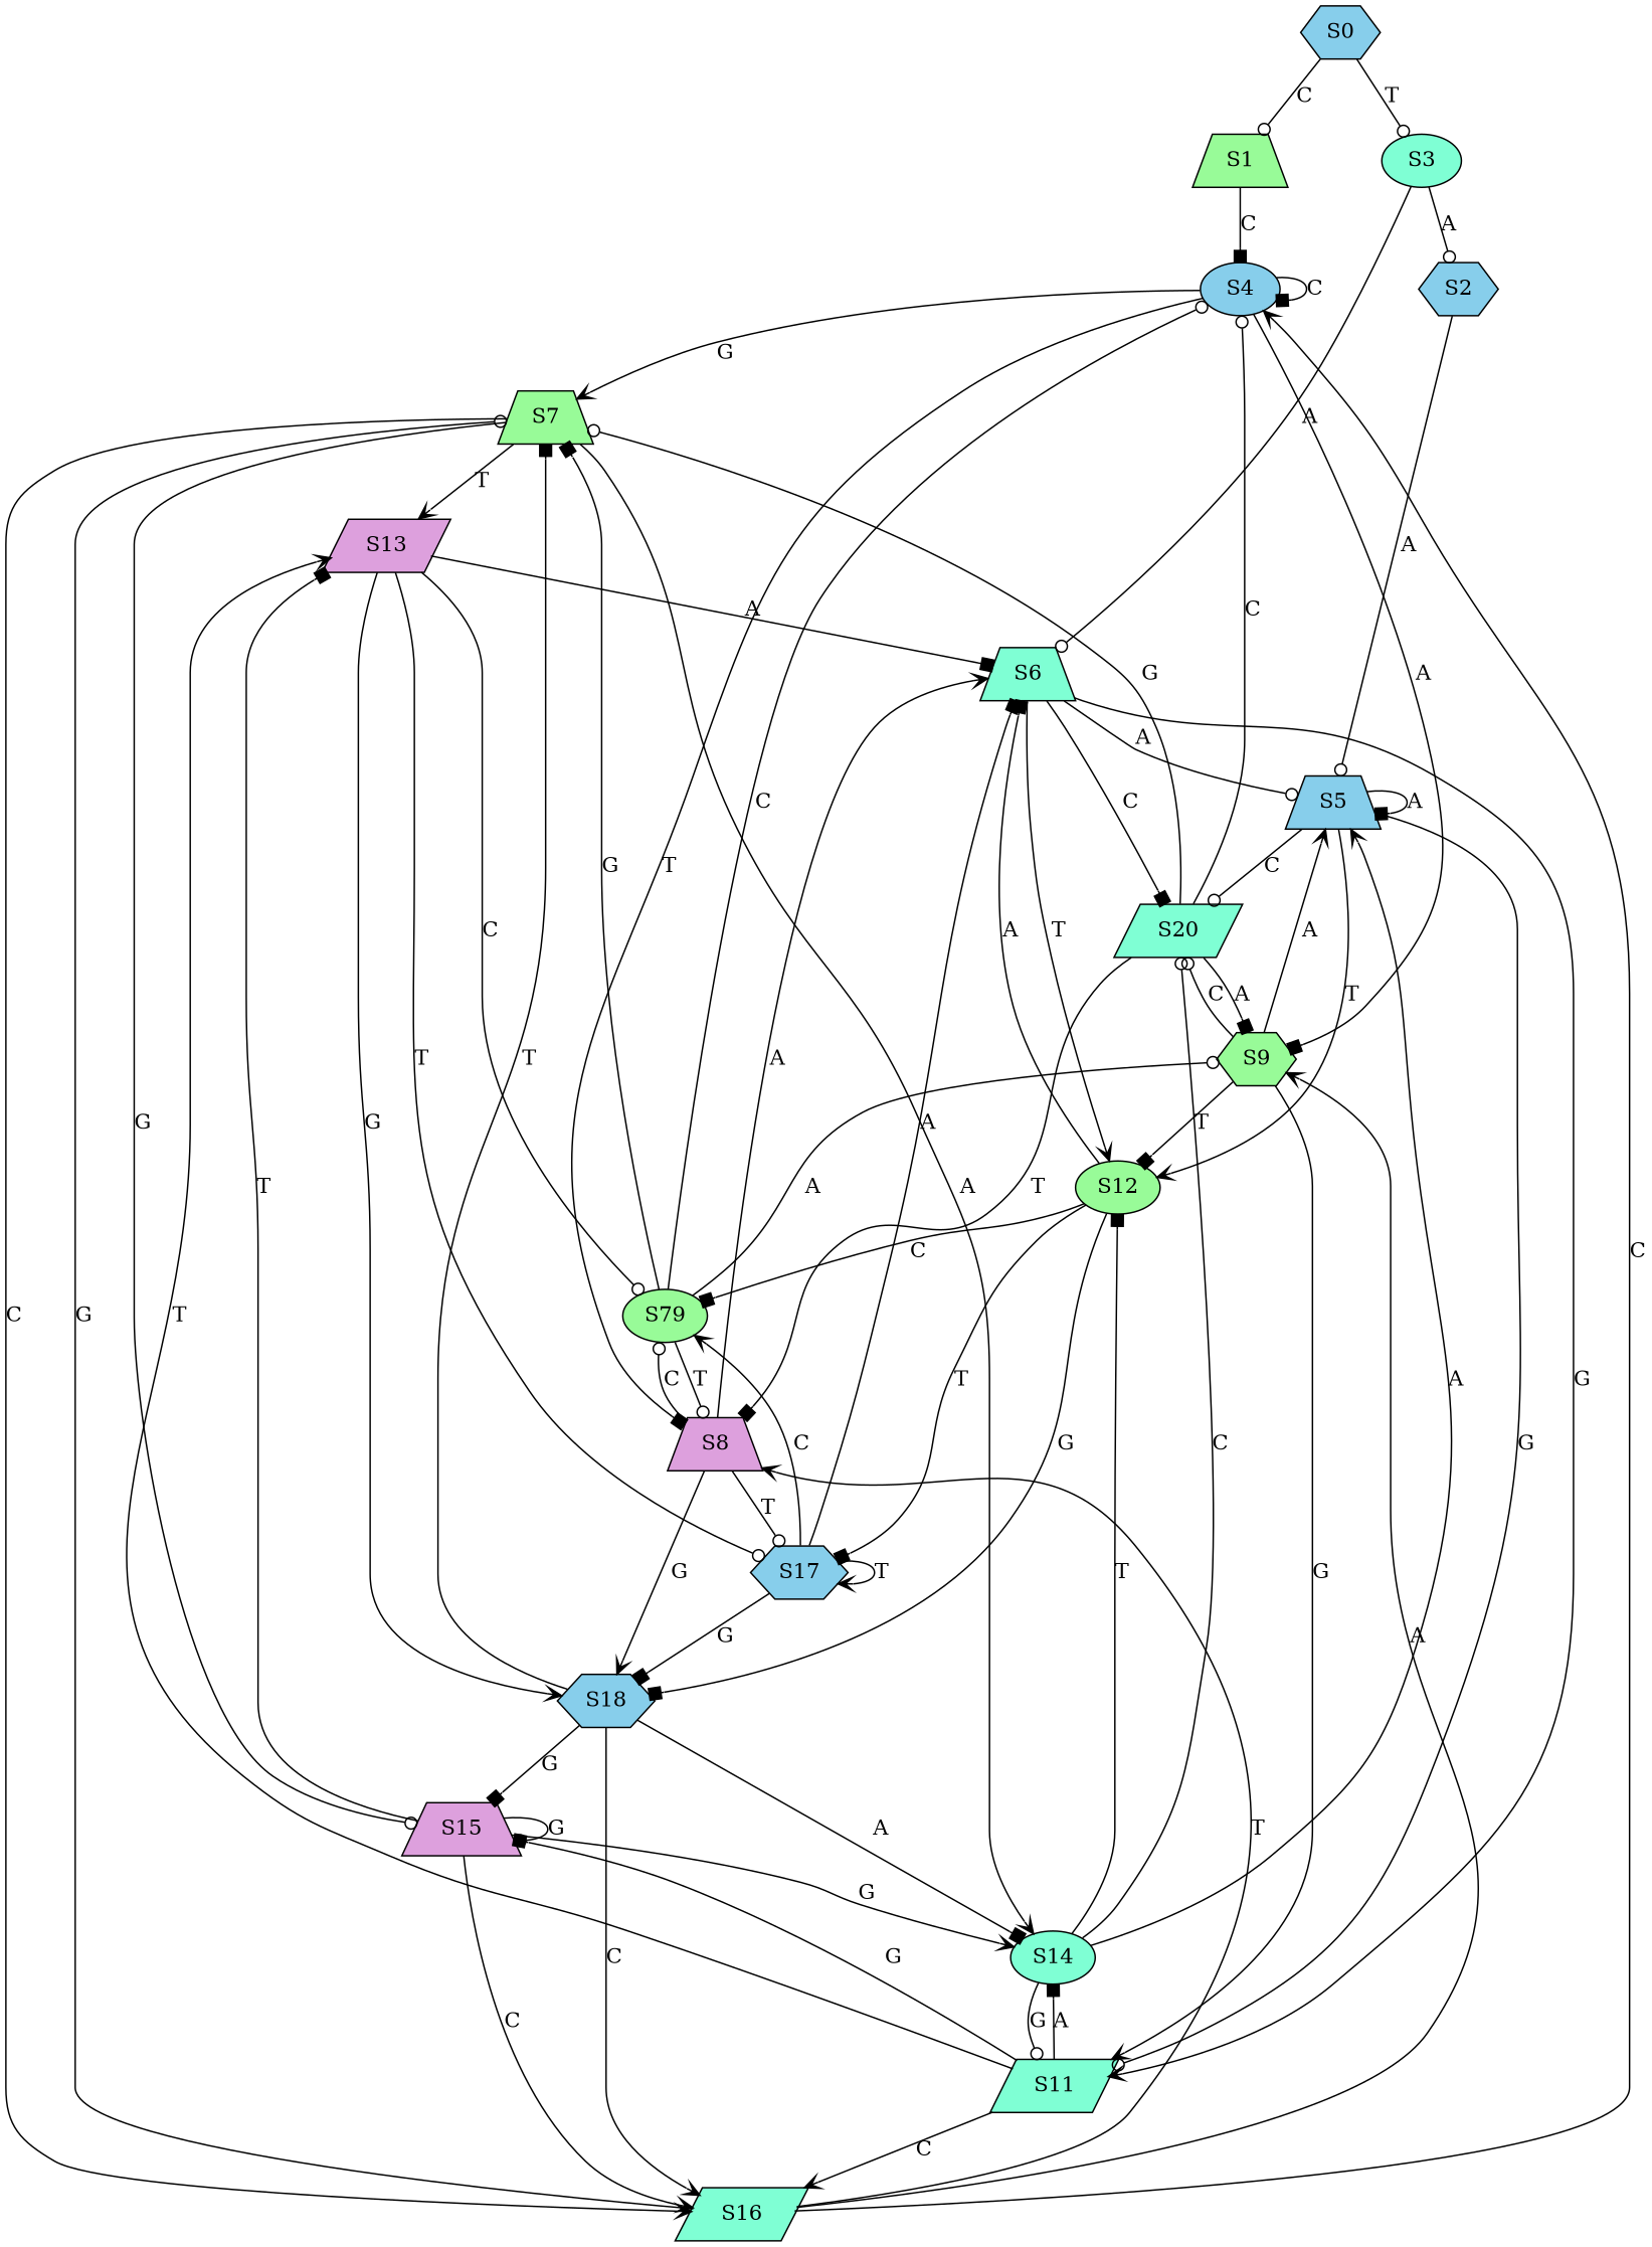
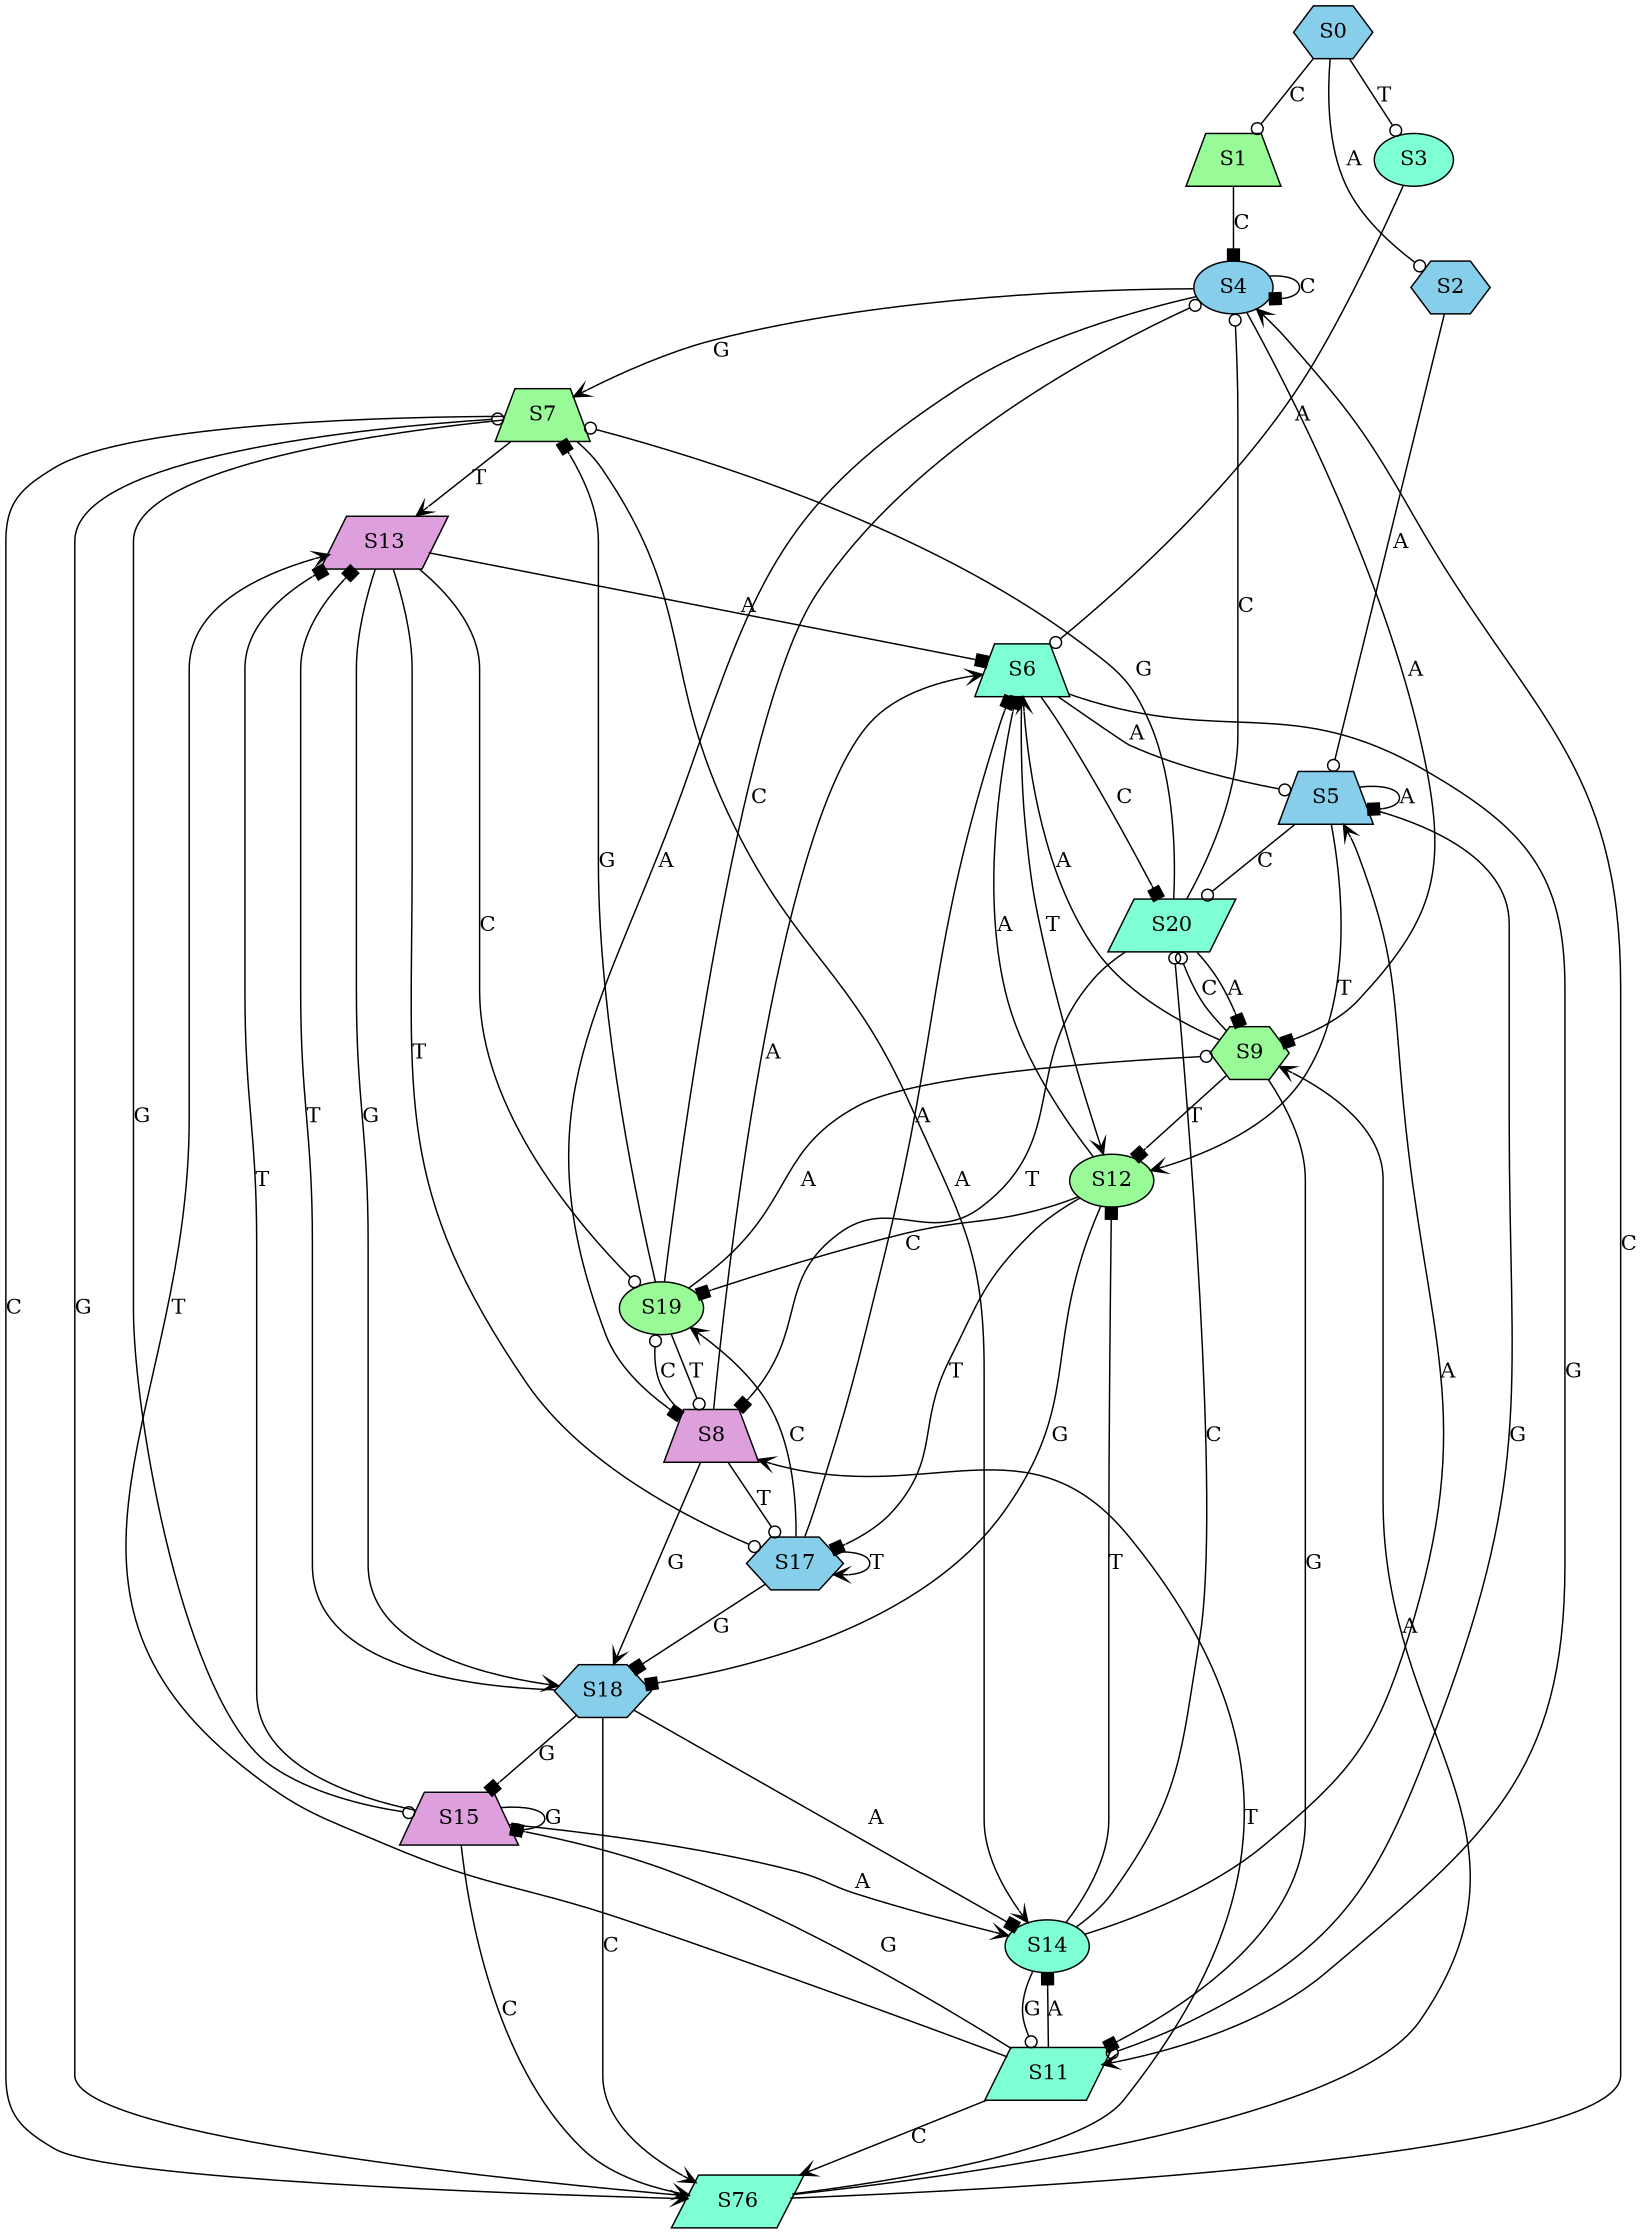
  strict digraph {
    node [fillcolor=skyblue shape=trapezium style=filled]
    edge [arrowhead=box]
    S0 [shape=hexagon]
    S1 [fillcolor=palegreen]
    S2 [shape=hexagon]
    S3 [fillcolor=aquamarine shape=ellipse]
    S4 [shape=ellipse]
    S5
    S6 [fillcolor=aquamarine]
    S7 [fillcolor=palegreen]
    S8 [fillcolor=plum]
    S9 [fillcolor=palegreen shape=hexagon]
    n11 [fillcolor=aquamarine label=S20 shape=parallelogram]
    S11 [fillcolor=aquamarine shape=parallelogram]
    S12 [fillcolor=palegreen shape=ellipse]
    S13 [fillcolor=plum shape=parallelogram]
    S14 [fillcolor=aquamarine shape=ellipse]
    S15 [fillcolor=plum]
-   S16 [fillcolor=aquamarine shape=parallelogram]
+   S16 [fillcolor=aquamarine shape=parallelogram label=S76]
    S17 [shape=hexagon]
    S18 [shape=hexagon]
-   S19 [fillcolor=palegreen shape=ellipse label=S79]
+   S19 [fillcolor=palegreen shape=ellipse]
    S0 -> S1 [arrowhead=odot label=C]
-   S3 -> S2 [arrowhead=odot label=A]
+   S0 -> S2 [arrowhead=odot label=A]
    S0 -> S3 [arrowhead=odot label=T]
    S1 -> S4 [label=C]
    S2 -> S5 [arrowhead=odot label=A]
    S3 -> S6 [arrowhead=odot label=A]
    S4 -> S4 [label=C]
    S4 -> S7 [arrowhead=vee label=G]
-   S4 -> S8 [label=T]
+   S4 -> S8 [label=A]
    S4 -> S9 [label=A]
    S5 -> S5 [label=A]
    S5 -> n11 [arrowhead=odot label=C]
    S5 -> S11 [arrowhead=odot label=G]
    S5 -> S12 [arrowhead=vee label=T]
    S6 -> S5 [arrowhead=odot label=A]
    S6 -> n11 [label=C]
    S6 -> S11 [arrowhead=vee label=G]
    S6 -> S12 [arrowhead=vee label=T]
    S7 -> S13 [arrowhead=vee label=T]
    S7 -> S14 [arrowhead=vee label=A]
    S7 -> S15 [arrowhead=odot label=G]
    S7 -> S16 [arrowhead=vee label=C]
    S8 -> S6 [arrowhead=vee label=A]
    S8 -> S17 [arrowhead=odot label=T]
    S8 -> S18 [arrowhead=vee label=G]
    S8 -> S19 [arrowhead=odot label=C]
-   S9 -> S5 [arrowhead=vee label=A]
+   S9 -> S6 [arrowhead=vee label=A]
    S9 -> n11 [arrowhead=odot label=C]
-   S9 -> S11 [arrowhead=vee label=G]
+   S9 -> S11 [label=G]
    S9 -> S12 [label=T]
    n11 -> S4 [arrowhead=odot label=C]
    n11 -> S7 [arrowhead=odot label=G]
    n11 -> S8 [label=T]
    n11 -> S9 [label=A]
    S11 -> S13 [arrowhead=vee label=T]
    S11 -> S14 [label=A]
    S11 -> S15 [label=G]
    S11 -> S16 [arrowhead=vee label=C]
    S12 -> S6 [label=A]
    S12 -> S17 [label=T]
    S12 -> S18 [label=G]
    S12 -> S19 [label=C]
    S13 -> S6 [label=A]
    S13 -> S17 [arrowhead=odot label=T]
    S13 -> S18 [arrowhead=vee label=G]
    S13 -> S19 [arrowhead=odot label=C]
    S14 -> S5 [arrowhead=vee label=A]
    S14 -> n11 [arrowhead=odot label=C]
    S14 -> S11 [arrowhead=odot label=G]
    S14 -> S12 [label=T]
    S15 -> S13 [label=T]
-   S15 -> S14 [arrowhead=vee label=G]
+   S15 -> S14 [arrowhead=vee label=A]
    S15 -> S15 [arrowhead=odot label=G]
    S15 -> S16 [arrowhead=vee label=C]
    S16 -> S4 [arrowhead=vee label=C]
    S16 -> S7 [arrowhead=odot label=G]
    S16 -> S8 [arrowhead=vee label=T]
    S16 -> S9 [arrowhead=vee label=A]
    S17 -> S6 [label=A]
    S17 -> S17 [arrowhead=vee label=T]
    S17 -> S18 [label=G]
    S17 -> S19 [arrowhead=vee label=C]
-   S18 -> S7 [label=T]
+   S18 -> S13 [label=T]
    S18 -> S14 [label=A]
    S18 -> S15 [label=G]
    S18 -> S16 [arrowhead=vee label=C]
    S19 -> S4 [arrowhead=odot label=C]
    S19 -> S7 [label=G]
    S19 -> S8 [arrowhead=odot label=T]
    S19 -> S9 [arrowhead=odot label=A]
  }
